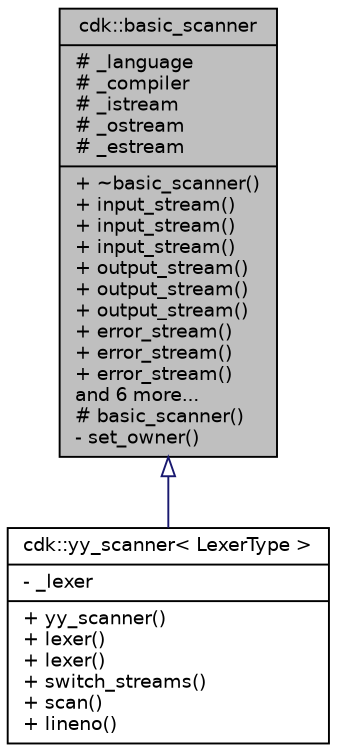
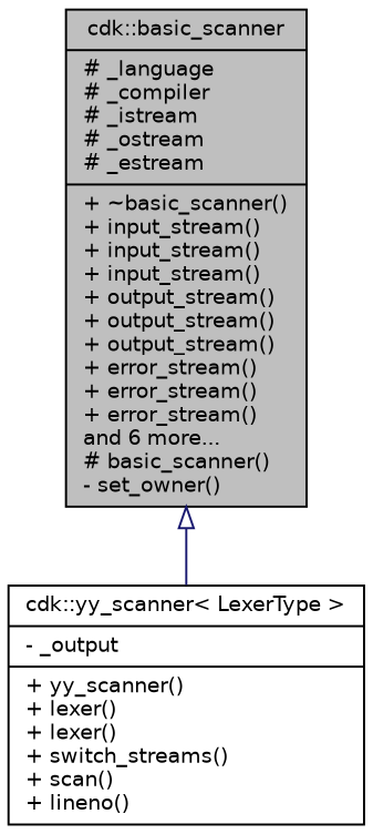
  digraph {
    node [color=black fontname=Helvetica fontsize=10 shape=record style=filled]
    n1 [fillcolor=grey75 fontcolor=black height=0.2 label="{cdk::basic_scanner\n|# _language\l# _compiler\l# _istream\l# _ostream\l# _estream\l|+ ~basic_scanner()\l+ input_stream()\l+ input_stream()\l+ input_stream()\l+ output_stream()\l+ output_stream()\l+ output_stream()\l+ error_stream()\l+ error_stream()\l+ error_stream()\land 6 more...\l# basic_scanner()\l- set_owner()\l}" width=0.4]
-   n2 [fillcolor=white height=0.2 label="{cdk::yy_scanner\< LexerType \>\n|- _lexer\l|+ yy_scanner()\l+ lexer()\l+ lexer()\l+ switch_streams()\l+ scan()\l+ lineno()\l}" width=0.4]
+   n2 [fillcolor=white height=0.2 label="{cdk::yy_scanner\< LexerType \>\n|- _output\l|+ yy_scanner()\l+ lexer()\l+ lexer()\l+ switch_streams()\l+ scan()\l+ lineno()\l}" width=0.4]
    n1 -> n2 [arrowtail=onormal color=midnightblue dir=back fontname=Helvetica fontsize=10 labelfontname=Helvetica labelfontsize=10 style=solid]
  }
